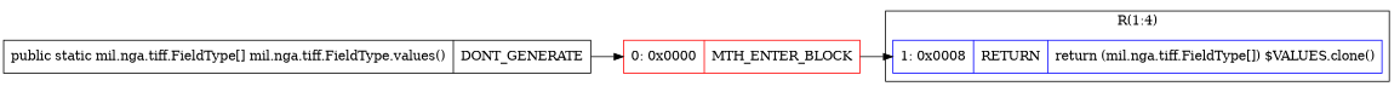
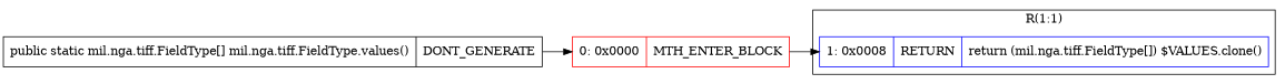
  digraph {
    rankdir=LR
    fontname="DejaVu Serif"
    node [shape=record fontname="DejaVu Serif"]
    edge [fontname="DejaVu Serif"]
    n1 [color=blue label="{1\:\ 0x0008|RETURN\l|return (mil.nga.tiff.FieldType[]) $VALUES.clone()\l}"]
    n2 [color=red label="{0\:\ 0x0000|MTH_ENTER_BLOCK\l}"]
    n3 [label="{public static mil.nga.tiff.FieldType[] mil.nga.tiff.FieldType.values()  | DONT_GENERATE\l}"]
    subgraph cluster_1 {
-     label="R(1:4)"
+     label="R(1:1)"
      n1
    }
    n2 -> n1
    n3 -> n2
  }
